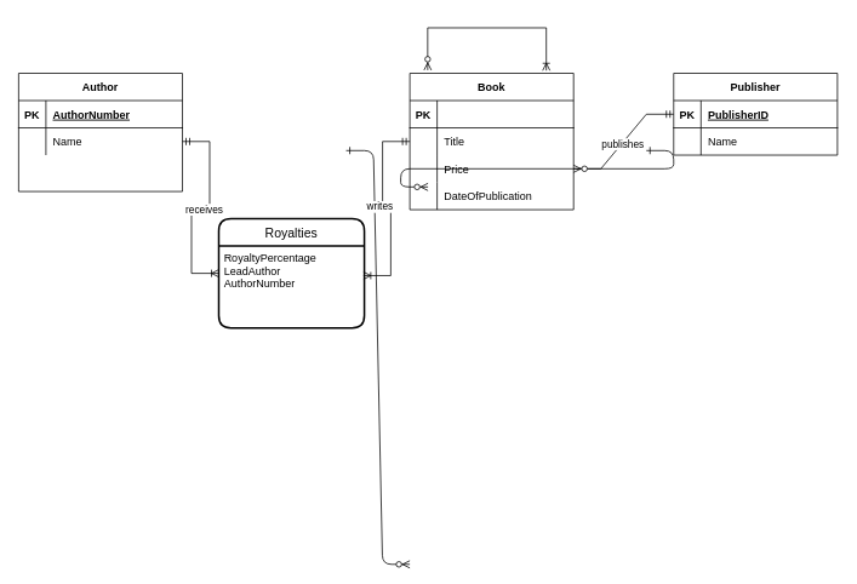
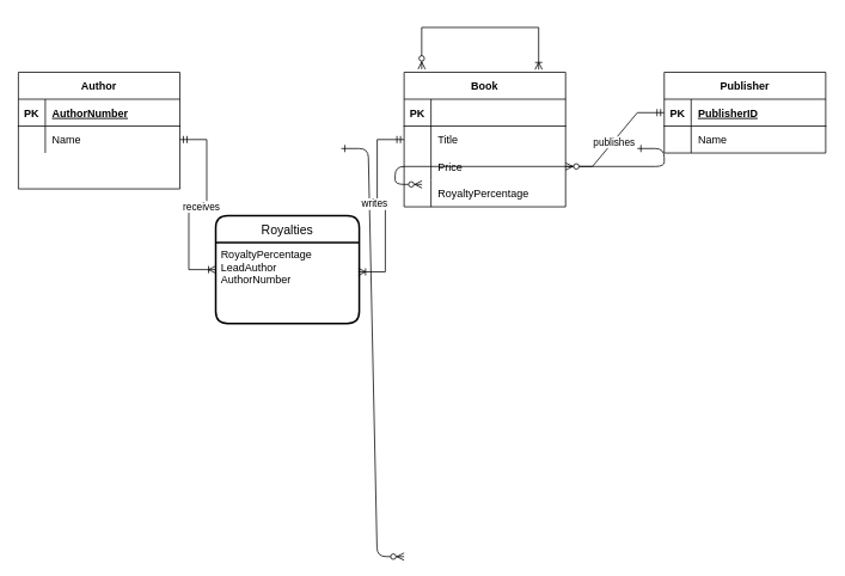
  <mxCell id="0" />
  <mxCell id="1" parent="0" />
  <mxCell id="2" value="" style="edgeStyle=entityRelationEdgeStyle;endArrow=ERzeroToMany;startArrow=ERone;endFill=1;startFill=0;" parent="1" edge="1"><mxGeometry width="100" height="100" relative="1" as="geometry"><mxPoint x="380" y="165" as="sourcePoint" /><mxPoint x="450" y="620" as="targetPoint" /></mxGeometry></mxCell>
  <mxCell id="3" value="" style="edgeStyle=entityRelationEdgeStyle;endArrow=ERzeroToMany;startArrow=ERone;endFill=1;startFill=0;" parent="1" edge="1"><mxGeometry width="100" height="100" relative="1" as="geometry"><mxPoint x="710" y="165" as="sourcePoint" /><mxPoint x="470" y="205" as="targetPoint" /></mxGeometry></mxCell>
  <mxCell id="4" value="Book" style="shape=table;startSize=30;container=1;collapsible=1;childLayout=tableLayout;fixedRows=1;rowLines=0;fontStyle=1;align=center;resizeLast=1;" vertex="1" parent="1"><mxGeometry x="450" y="80" width="180" height="150" as="geometry" /></mxCell>
  <mxCell id="5" value="" style="shape=partialRectangle;collapsible=0;dropTarget=0;pointerEvents=0;fillColor=none;top=0;left=0;bottom=1;right=0;points=[[0,0.5],[1,0.5]];portConstraint=eastwest;" vertex="1" parent="4"><mxGeometry y="30" width="180" height="30" as="geometry" /></mxCell>
  <mxCell id="6" value="PK" style="shape=partialRectangle;connectable=0;fillColor=none;top=0;left=0;bottom=0;right=0;fontStyle=1;overflow=hidden;" vertex="1" parent="5"><mxGeometry width="30" height="30" as="geometry"><mxRectangle width="30" height="30" as="alternateBounds" /></mxGeometry></mxCell>
  <mxCell id="7" value="" style="shape=partialRectangle;collapsible=0;dropTarget=0;pointerEvents=0;fillColor=none;top=0;left=0;bottom=0;right=0;points=[[0,0.5],[1,0.5]];portConstraint=eastwest;" vertex="1" parent="4"><mxGeometry y="60" width="180" height="30" as="geometry" /></mxCell>
  <mxCell id="8" value="" style="shape=partialRectangle;connectable=0;fillColor=none;top=0;left=0;bottom=0;right=0;editable=1;overflow=hidden;" vertex="1" parent="7"><mxGeometry width="30" height="30" as="geometry"><mxRectangle width="30" height="30" as="alternateBounds" /></mxGeometry></mxCell>
  <mxCell id="9" value="Title" style="shape=partialRectangle;connectable=0;fillColor=none;top=0;left=0;bottom=0;right=0;align=left;spacingLeft=6;overflow=hidden;" vertex="1" parent="7"><mxGeometry x="30" width="150" height="30" as="geometry"><mxRectangle width="150" height="30" as="alternateBounds" /></mxGeometry></mxCell>
  <mxCell id="10" value="" style="shape=partialRectangle;collapsible=0;dropTarget=0;pointerEvents=0;fillColor=none;top=0;left=0;bottom=0;right=0;points=[[0,0.5],[1,0.5]];portConstraint=eastwest;" vertex="1" parent="4"><mxGeometry y="90" width="180" height="30" as="geometry" /></mxCell>
  <mxCell id="11" value="" style="shape=partialRectangle;connectable=0;fillColor=none;top=0;left=0;bottom=0;right=0;editable=1;overflow=hidden;" vertex="1" parent="10"><mxGeometry width="30" height="30" as="geometry"><mxRectangle width="30" height="30" as="alternateBounds" /></mxGeometry></mxCell>
  <mxCell id="12" value="Price" style="shape=partialRectangle;connectable=0;fillColor=none;top=0;left=0;bottom=0;right=0;align=left;spacingLeft=6;overflow=hidden;" vertex="1" parent="10"><mxGeometry x="30" width="150" height="30" as="geometry"><mxRectangle width="150" height="30" as="alternateBounds" /></mxGeometry></mxCell>
  <mxCell id="13" value="" style="shape=partialRectangle;collapsible=0;dropTarget=0;pointerEvents=0;fillColor=none;top=0;left=0;bottom=0;right=0;points=[[0,0.5],[1,0.5]];portConstraint=eastwest;" vertex="1" parent="4"><mxGeometry y="120" width="180" height="30" as="geometry" /></mxCell>
  <mxCell id="14" value="" style="shape=partialRectangle;connectable=0;fillColor=none;top=0;left=0;bottom=0;right=0;editable=1;overflow=hidden;" vertex="1" parent="13"><mxGeometry width="30" height="30" as="geometry"><mxRectangle width="30" height="30" as="alternateBounds" /></mxGeometry></mxCell>
- <mxCell id="15" value="DateOfPublication" style="shape=partialRectangle;connectable=0;fillColor=none;top=0;left=0;bottom=0;right=0;align=left;spacingLeft=6;overflow=hidden;" vertex="1" parent="13"><mxGeometry x="30" width="150" height="30" as="geometry"><mxRectangle width="150" height="30" as="alternateBounds" /></mxGeometry></mxCell>
+ <mxCell id="15" value="RoyaltyPercentage" style="shape=partialRectangle;connectable=0;fillColor=none;top=0;left=0;bottom=0;right=0;align=left;spacingLeft=6;overflow=hidden;" vertex="1" parent="13"><mxGeometry x="30" width="150" height="30" as="geometry"><mxRectangle width="150" height="30" as="alternateBounds" /></mxGeometry></mxCell>
  <mxCell id="16" value="Publisher" style="shape=table;startSize=30;container=1;collapsible=1;childLayout=tableLayout;fixedRows=1;rowLines=0;fontStyle=1;align=center;resizeLast=1;" vertex="1" parent="1"><mxGeometry x="740" y="80" width="180" height="90" as="geometry" /></mxCell>
  <mxCell id="17" value="" style="shape=partialRectangle;collapsible=0;dropTarget=0;pointerEvents=0;fillColor=none;top=0;left=0;bottom=1;right=0;points=[[0,0.5],[1,0.5]];portConstraint=eastwest;" vertex="1" parent="16"><mxGeometry y="30" width="180" height="30" as="geometry" /></mxCell>
  <mxCell id="18" value="PK" style="shape=partialRectangle;connectable=0;fillColor=none;top=0;left=0;bottom=0;right=0;fontStyle=1;overflow=hidden;" vertex="1" parent="17"><mxGeometry width="30" height="30" as="geometry"><mxRectangle width="30" height="30" as="alternateBounds" /></mxGeometry></mxCell>
  <mxCell id="19" value="PublisherID" style="shape=partialRectangle;connectable=0;fillColor=none;top=0;left=0;bottom=0;right=0;align=left;spacingLeft=6;fontStyle=5;overflow=hidden;" vertex="1" parent="17"><mxGeometry x="30" width="150" height="30" as="geometry"><mxRectangle width="150" height="30" as="alternateBounds" /></mxGeometry></mxCell>
  <mxCell id="20" value="" style="shape=partialRectangle;collapsible=0;dropTarget=0;pointerEvents=0;fillColor=none;top=0;left=0;bottom=0;right=0;points=[[0,0.5],[1,0.5]];portConstraint=eastwest;" vertex="1" parent="16"><mxGeometry y="60" width="180" height="30" as="geometry" /></mxCell>
  <mxCell id="21" value="" style="shape=partialRectangle;connectable=0;fillColor=none;top=0;left=0;bottom=0;right=0;editable=1;overflow=hidden;" vertex="1" parent="20"><mxGeometry width="30" height="30" as="geometry"><mxRectangle width="30" height="30" as="alternateBounds" /></mxGeometry></mxCell>
  <mxCell id="22" value="Name" style="shape=partialRectangle;connectable=0;fillColor=none;top=0;left=0;bottom=0;right=0;align=left;spacingLeft=6;overflow=hidden;" vertex="1" parent="20"><mxGeometry x="30" width="150" height="30" as="geometry"><mxRectangle width="150" height="30" as="alternateBounds" /></mxGeometry></mxCell>
  <mxCell id="23" value="" style="edgeStyle=entityRelationEdgeStyle;fontSize=12;html=1;endArrow=ERzeroToMany;startArrow=ERmandOne;rounded=0;exitX=0;exitY=0.5;exitDx=0;exitDy=0;entryX=1;entryY=0.5;entryDx=0;entryDy=0;" edge="1" parent="1" source="17" target="10"><mxGeometry width="100" height="100" relative="1" as="geometry"><mxPoint x="385" y="370" as="sourcePoint" /><mxPoint x="485" y="270" as="targetPoint" /></mxGeometry></mxCell>
  <mxCell id="24" value="publishes" style="edgeLabel;html=1;align=center;verticalAlign=middle;resizable=0;points=[];" vertex="1" connectable="0" parent="23"><mxGeometry x="0.046" relative="1" as="geometry"><mxPoint as="offset" /></mxGeometry></mxCell>
  <mxCell id="25" value="Author" style="shape=table;startSize=30;container=1;collapsible=1;childLayout=tableLayout;fixedRows=1;rowLines=0;fontStyle=1;align=center;resizeLast=1;" vertex="1" parent="1"><mxGeometry x="20" y="80" width="180" height="130" as="geometry" /></mxCell>
  <mxCell id="26" value="" style="shape=partialRectangle;collapsible=0;dropTarget=0;pointerEvents=0;fillColor=none;top=0;left=0;bottom=1;right=0;points=[[0,0.5],[1,0.5]];portConstraint=eastwest;" vertex="1" parent="25"><mxGeometry y="30" width="180" height="30" as="geometry" /></mxCell>
  <mxCell id="27" value="PK" style="shape=partialRectangle;connectable=0;fillColor=none;top=0;left=0;bottom=0;right=0;fontStyle=1;overflow=hidden;" vertex="1" parent="26"><mxGeometry width="30" height="30" as="geometry"><mxRectangle width="30" height="30" as="alternateBounds" /></mxGeometry></mxCell>
  <mxCell id="28" value="AuthorNumber" style="shape=partialRectangle;connectable=0;fillColor=none;top=0;left=0;bottom=0;right=0;align=left;spacingLeft=6;fontStyle=5;overflow=hidden;" vertex="1" parent="26"><mxGeometry x="30" width="150" height="30" as="geometry"><mxRectangle width="150" height="30" as="alternateBounds" /></mxGeometry></mxCell>
  <mxCell id="29" value="" style="shape=partialRectangle;collapsible=0;dropTarget=0;pointerEvents=0;fillColor=none;top=0;left=0;bottom=0;right=0;points=[[0,0.5],[1,0.5]];portConstraint=eastwest;" vertex="1" parent="25"><mxGeometry y="60" width="180" height="30" as="geometry" /></mxCell>
  <mxCell id="30" value="" style="shape=partialRectangle;connectable=0;fillColor=none;top=0;left=0;bottom=0;right=0;editable=1;overflow=hidden;" vertex="1" parent="29"><mxGeometry width="30" height="30" as="geometry"><mxRectangle width="30" height="30" as="alternateBounds" /></mxGeometry></mxCell>
  <mxCell id="31" value="Name" style="shape=partialRectangle;connectable=0;fillColor=none;top=0;left=0;bottom=0;right=0;align=left;spacingLeft=6;overflow=hidden;" vertex="1" parent="29"><mxGeometry x="30" width="150" height="30" as="geometry"><mxRectangle width="150" height="30" as="alternateBounds" /></mxGeometry></mxCell>
  <mxCell id="32" value="" style="shape=partialRectangle;collapsible=0;dropTarget=0;pointerEvents=0;fillColor=none;top=0;left=0;bottom=0;right=0;points=[[0,0.5],[1,0.5]];portConstraint=eastwest;" vertex="1" parent="25"><mxGeometry y="90" width="180" height="30" as="geometry" /></mxCell>
  <mxCell id="33" value="" style="shape=partialRectangle;connectable=0;fillColor=none;top=0;left=0;bottom=0;right=0;editable=1;overflow=hidden;" vertex="1" parent="32"><mxGeometry width="30" height="30" as="geometry"><mxRectangle width="30" height="30" as="alternateBounds" /></mxGeometry></mxCell>
  <mxCell id="34" value="Royalties" style="swimlane;childLayout=stackLayout;horizontal=1;startSize=30;horizontalStack=0;rounded=1;fontSize=14;fontStyle=0;strokeWidth=2;resizeParent=0;resizeLast=1;shadow=0;dashed=0;align=center;" vertex="1" parent="1"><mxGeometry x="240" y="240" width="160" height="120" as="geometry" /></mxCell>
  <mxCell id="35" value="RoyaltyPercentage&#10;LeadAuthor&#10;AuthorNumber" style="align=left;strokeColor=none;fillColor=none;spacingLeft=4;fontSize=12;verticalAlign=top;resizable=0;rotatable=0;part=1;" vertex="1" parent="34"><mxGeometry y="30" width="160" height="90" as="geometry" /></mxCell>
  <mxCell id="36" value="" style="edgeStyle=entityRelationEdgeStyle;fontSize=12;html=1;endArrow=ERoneToMany;startArrow=ERmandOne;rounded=0;exitX=1;exitY=0.5;exitDx=0;exitDy=0;entryX=0;entryY=0.5;entryDx=0;entryDy=0;" edge="1" parent="1" source="29" target="34"><mxGeometry width="100" height="100" relative="1" as="geometry"><mxPoint x="310" y="530" as="sourcePoint" /><mxPoint x="410" y="430" as="targetPoint" /></mxGeometry></mxCell>
  <mxCell id="37" value="receives" style="edgeLabel;html=1;align=center;verticalAlign=middle;resizable=0;points=[];" vertex="1" connectable="0" parent="36"><mxGeometry x="-0.034" y="2" relative="1" as="geometry"><mxPoint as="offset" /></mxGeometry></mxCell>
  <mxCell id="38" value="" style="edgeStyle=entityRelationEdgeStyle;fontSize=12;html=1;endArrow=ERoneToMany;startArrow=ERmandOne;rounded=0;exitX=0;exitY=0.5;exitDx=0;exitDy=0;entryX=0.994;entryY=0.361;entryDx=0;entryDy=0;entryPerimeter=0;" edge="1" parent="1" source="7" target="35"><mxGeometry width="100" height="100" relative="1" as="geometry"><mxPoint x="510" y="360" as="sourcePoint" /><mxPoint x="550" y="545" as="targetPoint" /></mxGeometry></mxCell>
  <mxCell id="39" value="writes" style="edgeLabel;html=1;align=center;verticalAlign=middle;resizable=0;points=[];" vertex="1" connectable="0" parent="38"><mxGeometry x="-0.045" y="-2" relative="1" as="geometry"><mxPoint x="-2" y="-2" as="offset" /></mxGeometry></mxCell>
  <mxCell id="40" value="" style="edgeStyle=elbowEdgeStyle;fontSize=12;html=1;endArrow=ERoneToMany;startArrow=ERzeroToMany;rounded=0;exitX=0.109;exitY=-0.023;exitDx=0;exitDy=0;elbow=vertical;exitPerimeter=0;" edge="1" parent="1" source="4"><mxGeometry width="100" height="100" relative="1" as="geometry"><mxPoint x="420" y="290" as="sourcePoint" /><mxPoint x="600" y="77" as="targetPoint" /><Array as="points"><mxPoint x="540" y="30" /><mxPoint x="600" y="20" /><mxPoint x="450" y="20" /></Array></mxGeometry></mxCell>
